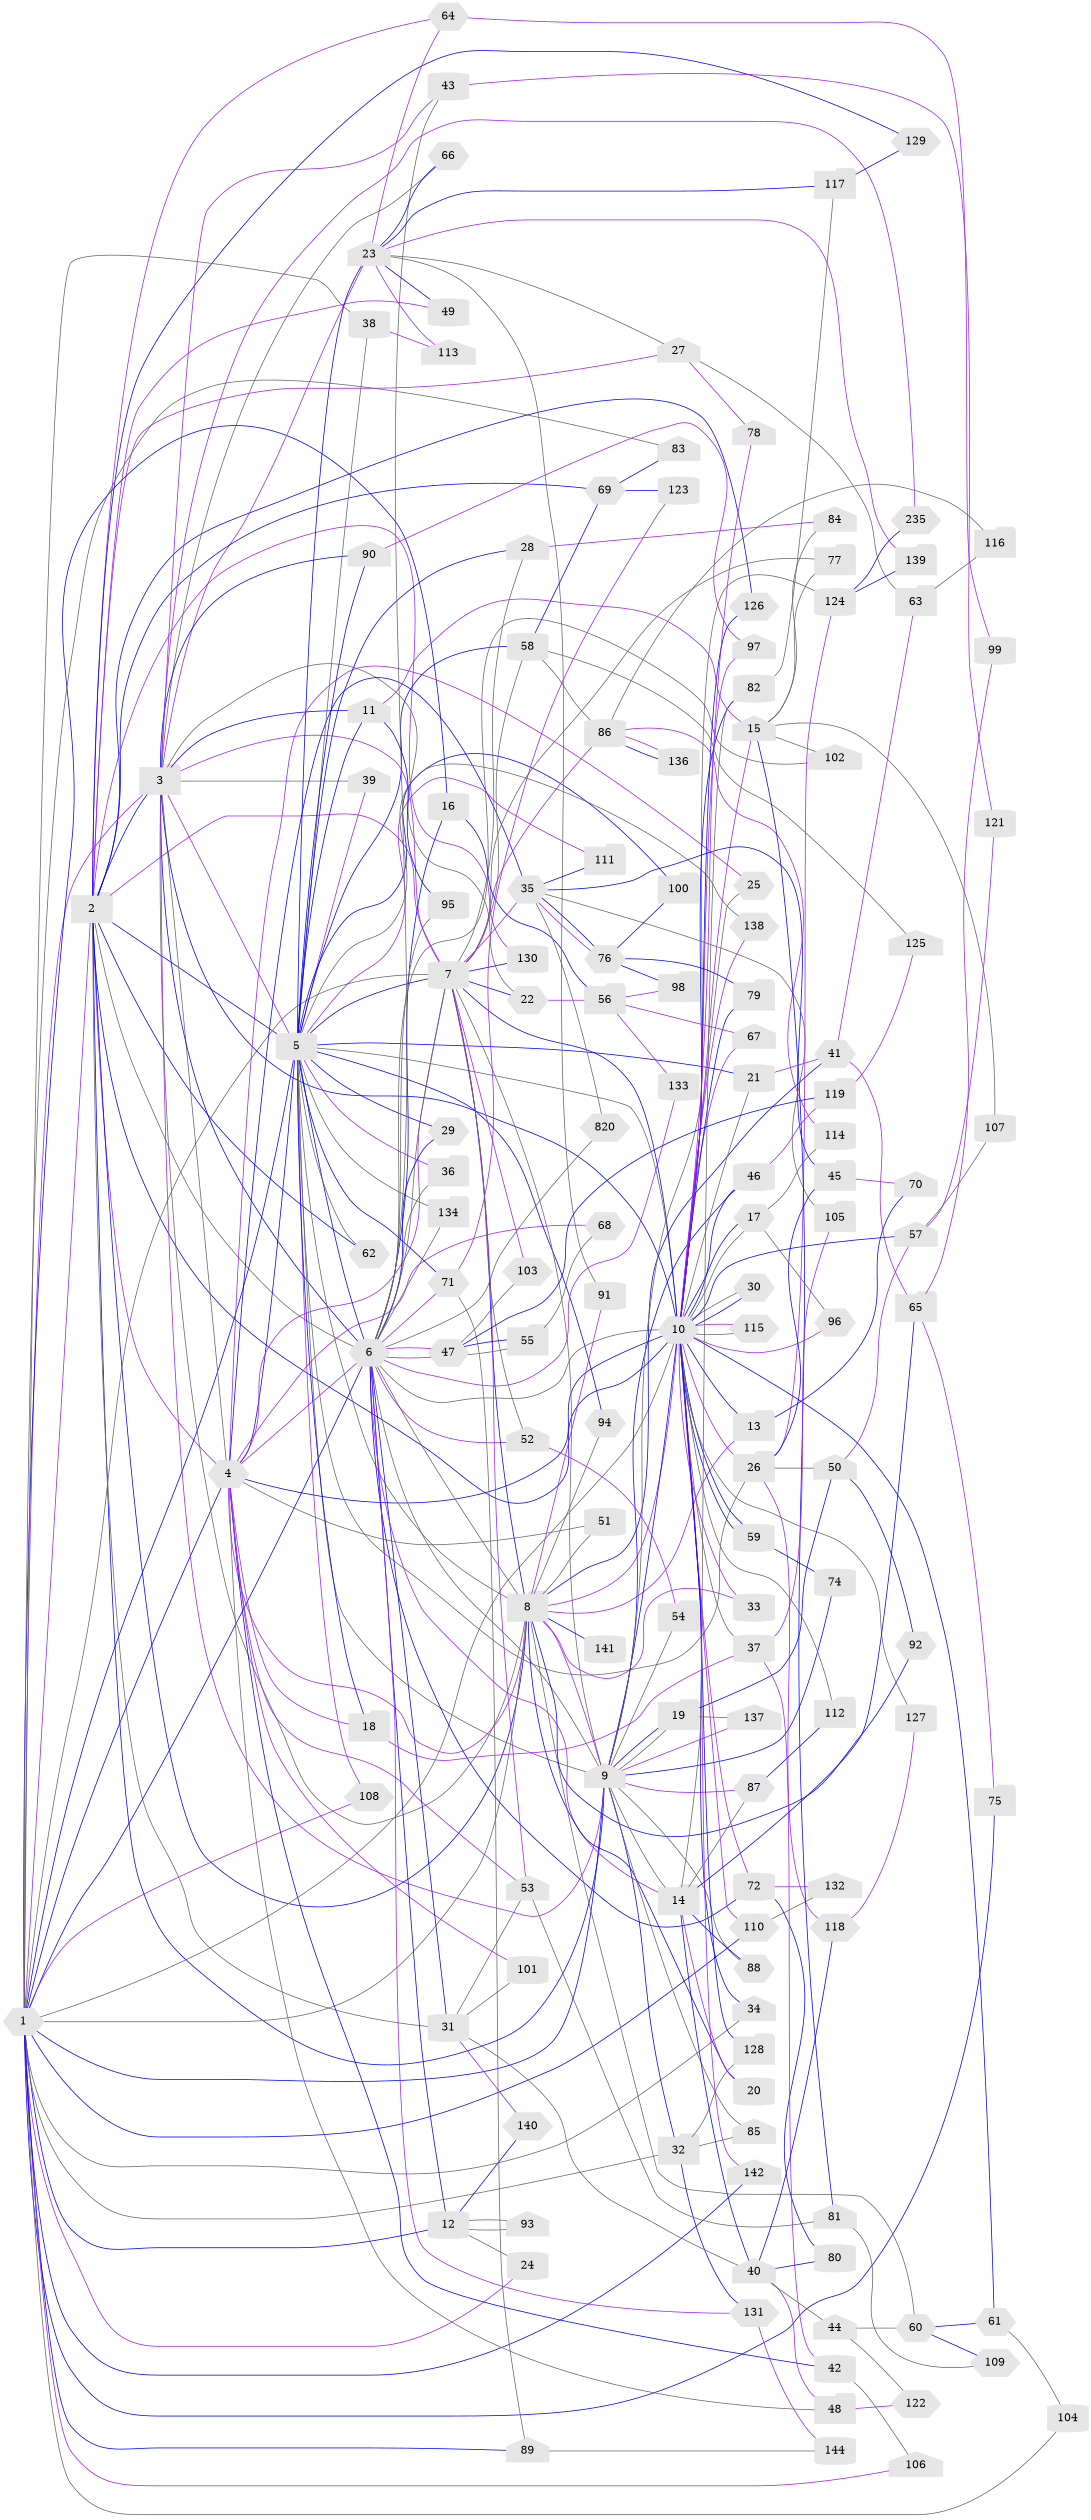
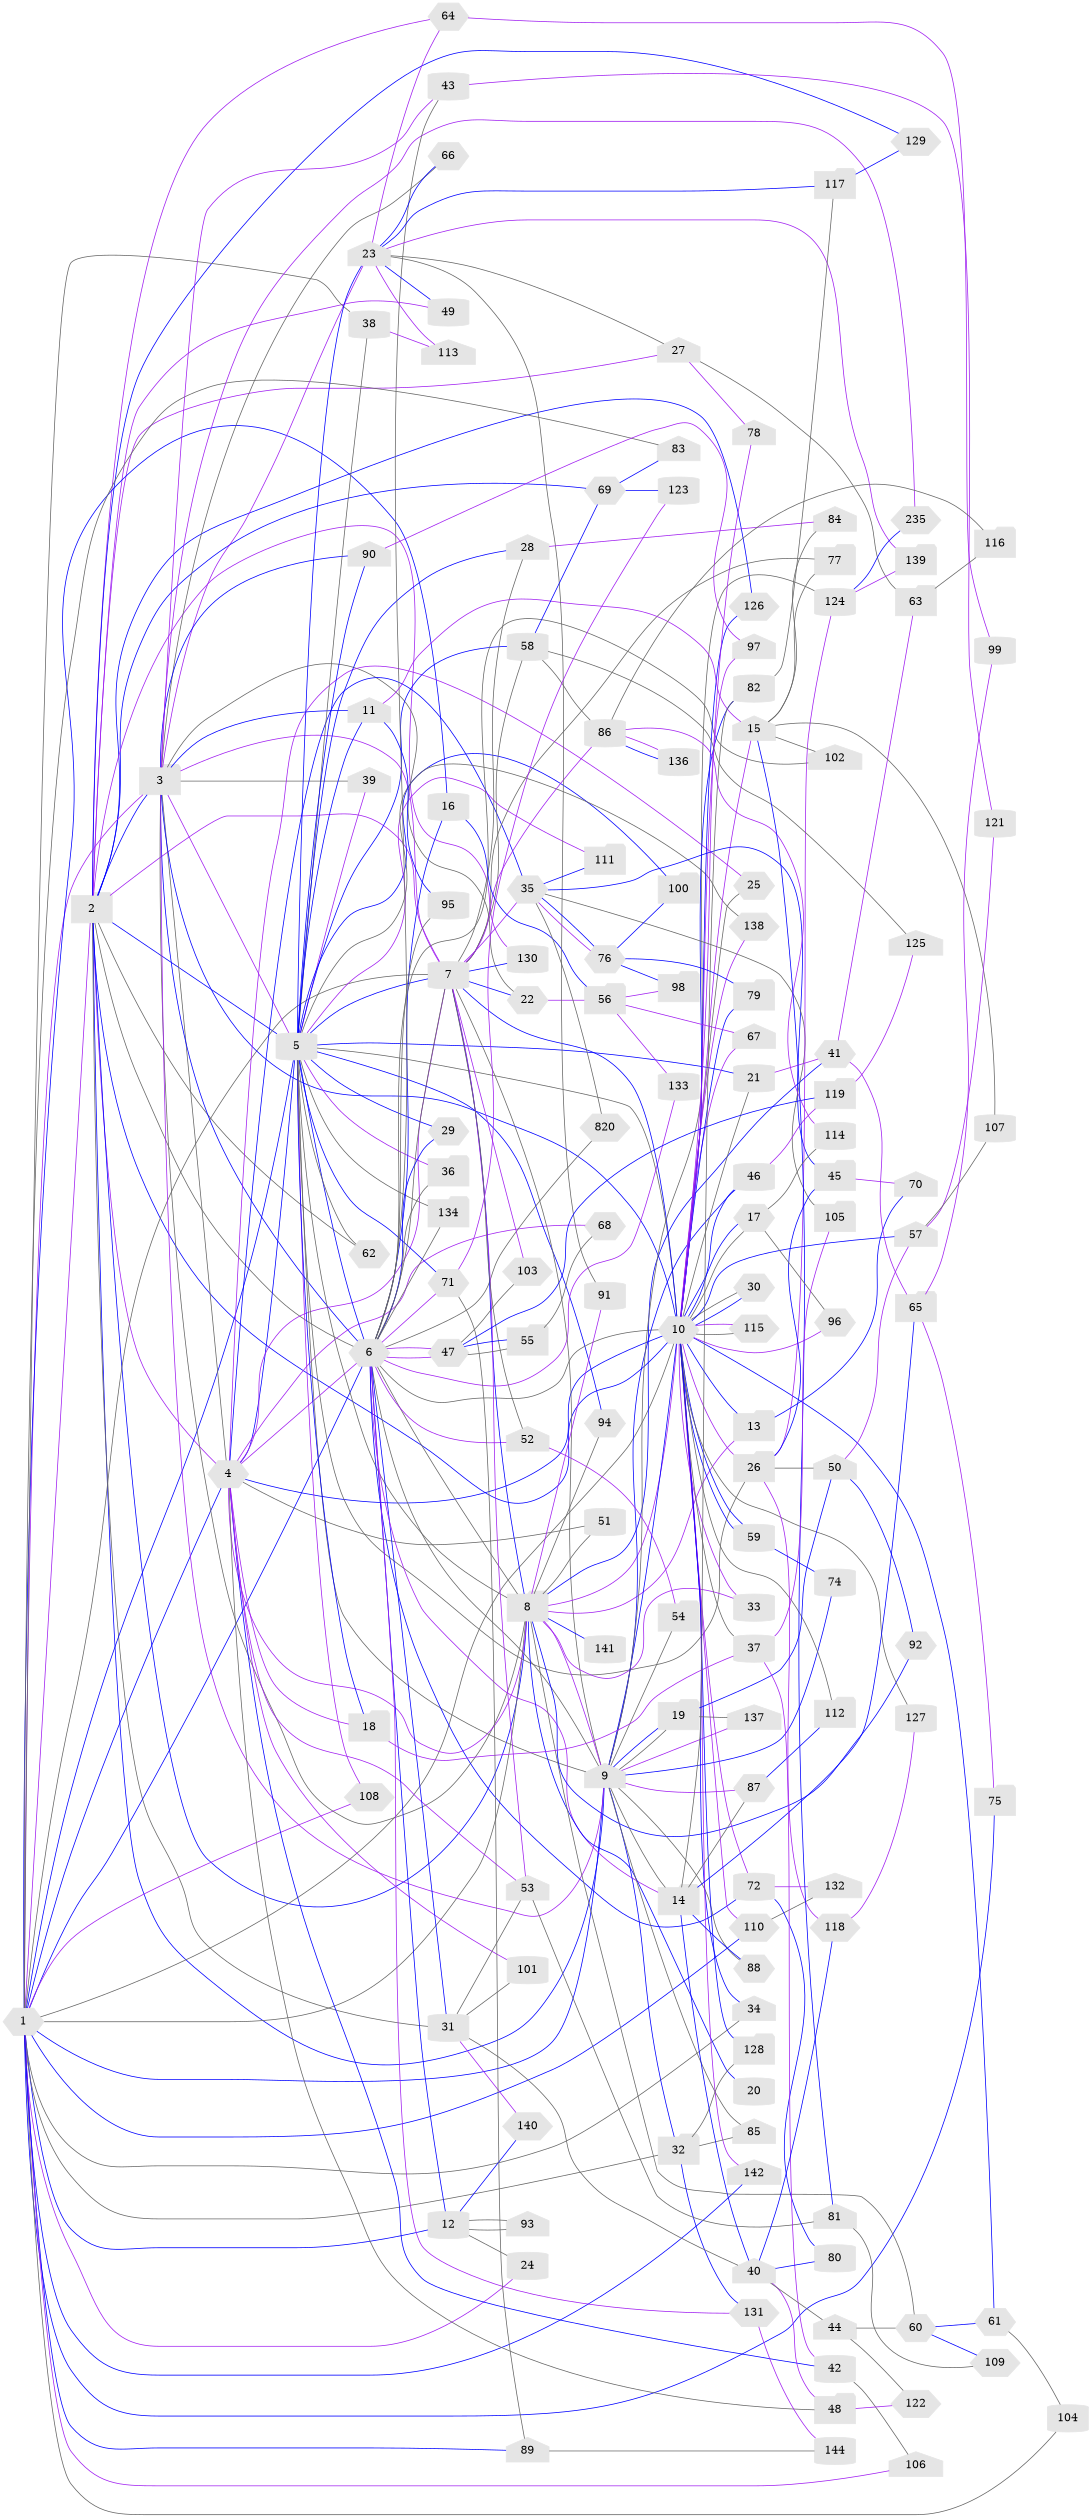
  graph {
    rankdir=LR
    node [color=gray90 shape=hexagon style=filled]
    edge [color=blue]
    2 [shape=folder]
    1
    3 [shape=folder]
    4
    5 [shape=cylinder]
    6
    7 [shape=cylinder]
    8 [shape=folder]
    9 [shape=house]
    10
    12 [shape=cylinder]
    16 [shape=cylinder]
    24 [shape=cylinder]
    32 [shape=folder]
    34 [shape=house]
    38 [shape=cylinder]
    75 [shape=folder]
    83 [shape=house]
    89 [shape=house]
    104 [shape=cylinder]
    106 [shape=house]
    108
    110
    142 [shape=house]
    27 [shape=house]
    31 [shape=cylinder]
    49 [shape=cylinder]
    62
    64
    69
    126
    129
    130 [shape=cylinder]
    11 [shape=house]
    22
    23 [shape=house]
    39 [shape=house]
    43 [shape=cylinder]
    66
    90 [shape=house]
    n41 [label=235]
    18 [shape=folder]
    25
    35
    42 [shape=cylinder]
    48 [shape=folder]
    51 [shape=cylinder]
    68
    101 [shape=cylinder]
    53 [shape=house]
    21 [shape=cylinder]
    26 [shape=folder]
    28 [shape=house]
    29
    36 [shape=folder]
    58 [shape=cylinder]
    71
    94
    100 [shape=folder]
    111 [shape=folder]
    134 [shape=folder]
    138
    14 [shape=folder]
    47
    52 [shape=house]
    72 [shape=cylinder]
    95 [shape=cylinder]
    102 [shape=house]
    n69 [label=820]
    131
    133 [shape=cylinder]
    77 [shape=folder]
    86 [shape=cylinder]
    103
    13 [shape=folder]
    20 [shape=cylinder]
    33 [shape=cylinder]
    41
    60
    91 [shape=cylinder]
    92
    141 [shape=cylinder]
    19 [shape=folder]
    46 [shape=cylinder]
    54 [shape=folder]
    74 [shape=cylinder]
    85 [shape=house]
    87
    88
    124 [shape=cylinder]
    137 [shape=house]
    15 [shape=house]
    17
    30
    37 [shape=cylinder]
    57 [shape=house]
    59 [shape=cylinder]
    61
    67 [shape=house]
    78 [shape=house]
    79 [shape=folder]
    82 [shape=cylinder]
    96
    97 [shape=house]
    112 [shape=folder]
    115
    127 [shape=cylinder]
    128 [shape=folder]
    93 [shape=house]
    140
    56 [shape=folder]
    113 [shape=house]
    n113 [label=144 shape=cylinder]
    132 [shape=house]
    63 [shape=folder]
    40 [shape=house]
    99 [shape=cylinder]
    123 [shape=cylinder]
    117 [shape=folder]
    139 [shape=folder]
    121 [shape=cylinder]
    45 [shape=folder]
    76
    105 [shape=folder]
    122
    50 [shape=house]
    118
    84 [shape=house]
    125 [shape=house]
    65 [shape=folder]
    119 [shape=folder]
    55 [shape=folder]
    80 [shape=cylinder]
    81 [shape=house]
    114 [shape=cylinder]
    116 [shape=folder]
    136 [shape=cylinder]
    70 [shape=house]
    44 [shape=house]
    109
    107 [shape=cylinder]
    98 [shape=folder]
    2 -- 3
    2 -- 4 [color=purple]
    2 -- 5
    2 -- 6 [color=gray40]
    2 -- 7 [color=purple]
    2 -- 8
    2 -- 9
    2 -- 10
    2 -- 27 [color=purple]
    2 -- 31 [color=gray40]
    2 -- 49 [color=purple]
-   2 -- 62
+   2 -- 62 [color=gray40]
    2 -- 64 [color=purple]
    2 -- 69
    2 -- 126
    2 -- 129
    2 -- 130 [color=purple]
    1 -- 2 [color=purple]
    1 -- 3 [color=purple]
    1 -- 4
    1 -- 5
    1 -- 6
    1 -- 7 [color=gray40]
    1 -- 8 [color=gray40]
    1 -- 9
    1 -- 10 [color=gray40]
    1 -- 12
    1 -- 16
    1 -- 24 [color=purple]
    1 -- 32 [color=gray40]
    1 -- 34 [color=gray40]
    1 -- 38 [color=gray40]
    1 -- 75
    1 -- 83 [color=gray40]
    1 -- 89
    1 -- 104 [color=gray40]
    1 -- 106 [color=purple]
    1 -- 108 [color=purple]
    1 -- 110
    1 -- 142
    3 -- 4 [color=gray40]
    3 -- 5 [color=purple]
    3 -- 6
    3 -- 7 [color=purple]
    3 -- 8 [color=gray40]
    3 -- 9 [color=purple]
    3 -- 10
    3 -- 11
    3 -- 22 [color=gray40]
    3 -- 23 [color=purple]
    3 -- 39 [color=gray40]
    3 -- 43 [color=purple]
    3 -- 66 [color=gray40]
    3 -- 90
    3 -- n41 [color=purple]
    4 -- 5
    4 -- 6 [color=purple]
    4 -- 7 [color=purple]
    4 -- 8 [color=purple]
    4 -- 10
    4 -- 18 [color=purple]
    4 -- 25 [color=purple]
    4 -- 35
    4 -- 42
    4 -- 48 [color=gray40]
    4 -- 51 [color=gray40]
    4 -- 68 [color=purple]
    4 -- 101 [color=purple]
    4 -- 53 [color=purple]
    5 -- 6
    5 -- 7
    5 -- 8 [color=gray40]
    5 -- 9 [color=gray40]
    5 -- 10 [color=gray40]
    5 -- 38 [color=gray40]
    5 -- 108 [color=purple]
    5 -- 62 [color=gray40]
    5 -- 11
    5 -- 23
    5 -- 39 [color=purple]
    5 -- 90
    5 -- 18
    5 -- 21
    5 -- 26 [color=gray40]
    5 -- 28
    5 -- 29
    5 -- 36 [color=purple]
    5 -- 58
    5 -- 71
    5 -- 94
    5 -- 100
    5 -- 111 [color=purple]
    5 -- 134 [color=gray40]
    5 -- 138 [color=gray40]
    6 -- 7 [color=gray40]
    6 -- 8 [color=gray40]
    6 -- 9 [color=gray40]
    6 -- 10 [color=gray40]
    6 -- 12
    6 -- 16
    6 -- 31
    6 -- 43 [color=gray40]
    6 -- 29
    6 -- 36 [color=gray40]
    6 -- 71 [color=purple]
    6 -- 134 [color=gray40]
    6 -- 14 [color=purple]
    6 -- 47 [color=purple]
    6 -- 47 [color=purple]
    6 -- 52 [color=purple]
    6 -- 72
    6 -- 95 [color=gray40]
    6 -- 102 [color=gray40]
    6 -- n69 [color=gray40]
    6 -- 131 [color=purple]
    6 -- 133 [color=purple]
    7 -- 8
    7 -- 9 [color=gray40]
    7 -- 10
    7 -- 130
    7 -- 22
    7 -- 35 [color=purple]
    7 -- 53 [color=purple]
    7 -- 28 [color=gray40]
    7 -- 58 [color=gray40]
    7 -- 52 [color=gray40]
    7 -- 77 [color=gray40]
    7 -- 86 [color=purple]
    7 -- 103 [color=purple]
    8 -- 9 [color=purple]
    8 -- 10 [color=purple]
    8 -- 51 [color=gray40]
    8 -- 94 [color=gray40]
    8 -- 13 [color=purple]
    8 -- 20
    8 -- 33 [color=purple]
    8 -- 41
    8 -- 60 [color=gray40]
    8 -- 91 [color=purple]
    8 -- 92
    8 -- 141
    9 -- 10
    9 -- 32
    9 -- 14 [color=gray40]
    9 -- 19 [color=gray40]
    9 -- 19
    9 -- 46
    9 -- 54 [color=gray40]
    9 -- 74
    9 -- 85 [color=gray40]
    9 -- 87 [color=purple]
    9 -- 88 [color=gray40]
    9 -- 124 [color=gray40]
    9 -- 137 [color=purple]
    10 -- 34
    10 -- 110 [color=purple]
    10 -- 142 [color=purple]
    10 -- 126
    10 -- 25 [color=gray40]
    10 -- 21 [color=gray40]
    10 -- 26 [color=purple]
    10 -- 138 [color=purple]
    10 -- 72 [color=purple]
    10 -- 13
    10 -- 33 [color=purple]
    10 -- 46
    10 -- 15 [color=purple]
    10 -- 17 [color=gray40]
    10 -- 17
    10 -- 30
    10 -- 30 [color=gray40]
    10 -- 37 [color=gray40]
    10 -- 57
    10 -- 59
    10 -- 59
    10 -- 61
    10 -- 67 [color=purple]
    10 -- 78 [color=purple]
    10 -- 79
    10 -- 82
    10 -- 96 [color=purple]
    10 -- 97 [color=purple]
    10 -- 112 [color=gray40]
    10 -- 115 [color=gray40]
    10 -- 115 [color=purple]
    10 -- 127 [color=gray40]
    10 -- 128
    12 -- 24 [color=gray40]
    12 -- 93 [color=gray40]
    12 -- 93 [color=gray40]
    12 -- 140
    16 -- 56
    32 -- 131
    32 -- 85 [color=gray40]
    32 -- 128 [color=gray40]
    38 -- 113 [color=purple]
    89 -- n113 [color=gray40]
    110 -- 132 [color=gray40]
    27 -- 78 [color=purple]
    27 -- 63 [color=gray40]
    31 -- 101 [color=gray40]
    31 -- 53 [color=gray40]
    31 -- 140 [color=purple]
    31 -- 40 [color=gray40]
    64 -- 99 [color=purple]
    69 -- 83
    69 -- 123
    11 -- 95
    11 -- 15 [color=purple]
    22 -- 56 [color=purple]
    23 -- 27 [color=gray40]
    23 -- 49
    23 -- 64 [color=purple]
    23 -- 66
    23 -- 91 [color=gray40]
    23 -- 113 [color=purple]
    23 -- 117
    23 -- 139 [color=purple]
    43 -- 121 [color=purple]
    90 -- 97 [color=purple]
    18 -- 37 [color=purple]
    35 -- 111
    35 -- n69 [color=gray40]
    35 -- 45
    35 -- 76 [color=purple]
    35 -- 76
    35 -- 105 [color=gray40]
    42 -- 106 [color=gray40]
    48 -- 122 [color=purple]
    53 -- 81 [color=gray40]
    21 -- 41 [color=purple]
    26 -- 124 [color=purple]
    26 -- 45
    26 -- 50 [color=gray40]
    26 -- 118 [color=purple]
    28 -- 84 [color=purple]
    58 -- 69
    58 -- 86 [color=gray40]
    58 -- 125 [color=gray40]
    71 -- 89 [color=gray40]
    71 -- 123 [color=purple]
-   14 -- 20 [color=purple]
    14 -- 87 [color=gray40]
    14 -- 88
    14 -- 82 [color=gray40]
    14 -- 40
    14 -- 65
    47 -- 103 [color=gray40]
    47 -- 119
    47 -- 55 [color=gray40]
    47 -- 55
    52 -- 54 [color=purple]
    72 -- 132 [color=purple]
    72 -- 80
    131 -- n113 [color=purple]
    86 -- 114 [color=purple]
    86 -- 116 [color=gray40]
    86 -- 136
    86 -- 136 [color=purple]
    13 -- 70
    41 -- 63 [color=purple]
    41 -- 65 [color=purple]
    60 -- 61
    60 -- 109
    19 -- 137 [color=gray40]
    19 -- 50
    46 -- 119 [color=purple]
    87 -- 112
    124 -- n41
-   124 -- 139
+   124 -- 139 [color=purple]
    15 -- 102 [color=gray40]
    15 -- 77 [color=gray40]
    15 -- 84 [color=gray40]
    15 -- 81
    15 -- 107 [color=gray40]
    17 -- 96 [color=gray40]
    17 -- 114 [color=gray40]
    37 -- 42 [color=purple]
    37 -- 105 [color=purple]
    57 -- 121 [color=purple]
    57 -- 107 [color=gray40]
    59 -- 74
    61 -- 104 [color=gray40]
    82 -- 117 [color=gray40]
    56 -- 133 [color=purple]
    56 -- 67 [color=purple]
    56 -- 98 [color=purple]
    63 -- 116 [color=gray40]
    40 -- 48 [color=purple]
    40 -- 118
    40 -- 80
    40 -- 44 [color=gray40]
    117 -- 129
    45 -- 70 [color=purple]
    76 -- 100
    76 -- 79
    76 -- 98
    50 -- 92
    50 -- 57 [color=purple]
    118 -- 127 [color=purple]
    65 -- 75 [color=purple]
    65 -- 99 [color=purple]
    119 -- 125 [color=purple]
    55 -- 68 [color=gray40]
    81 -- 109 [color=gray40]
    44 -- 60 [color=gray40]
    44 -- 122 [color=gray40]
  }
